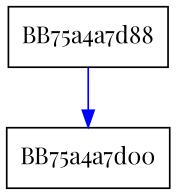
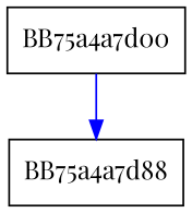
  digraph {
    splines=ortho
    fontname="Playfair Display"
    node [shape=box fontname="Playfair Display"]
    BB75a4a7d00
    BB75a4a7d88
-   BB75a4a7d88 -> BB75a4a7d00 [color=blue fontname="Playfair Display"]
+   BB75a4a7d00 -> BB75a4a7d88 [color=blue fontname="Playfair Display"]
  }
